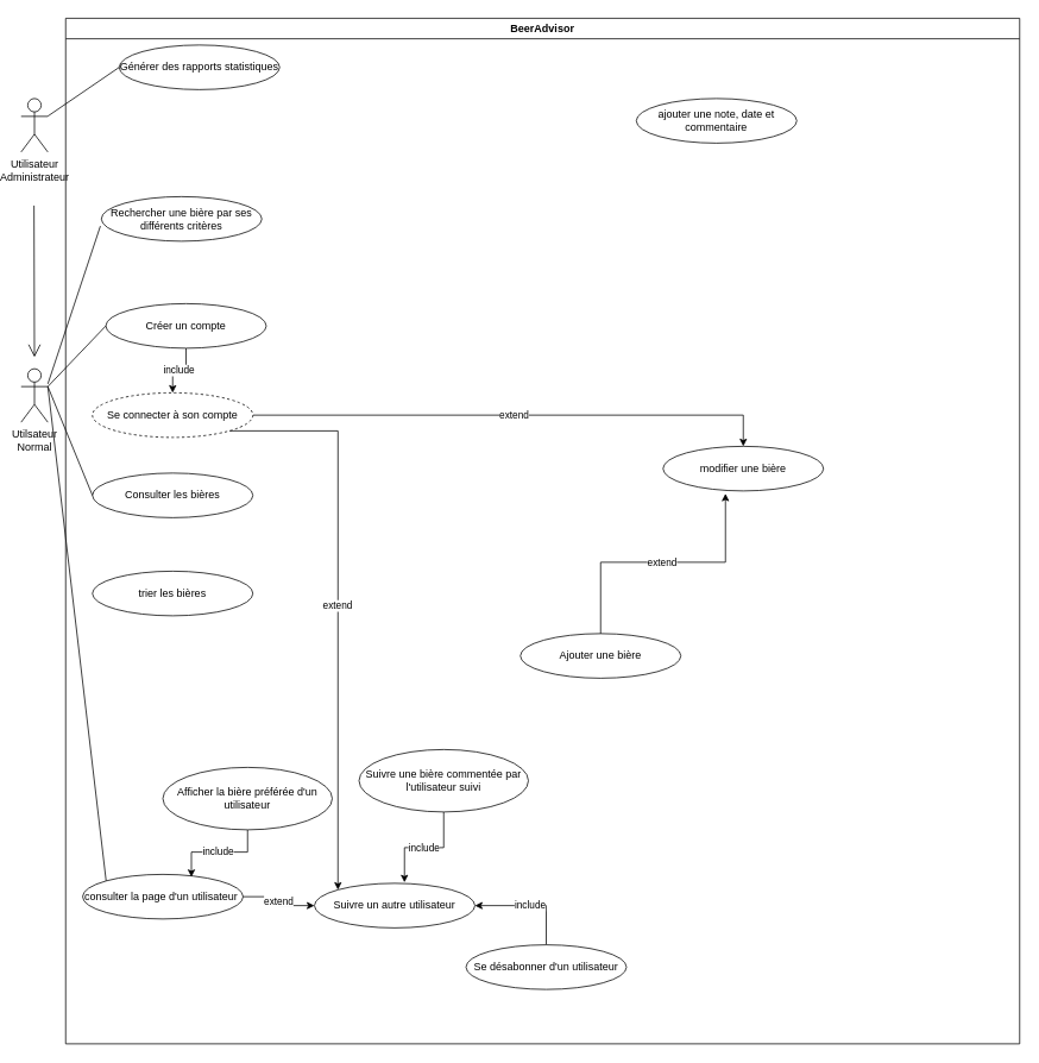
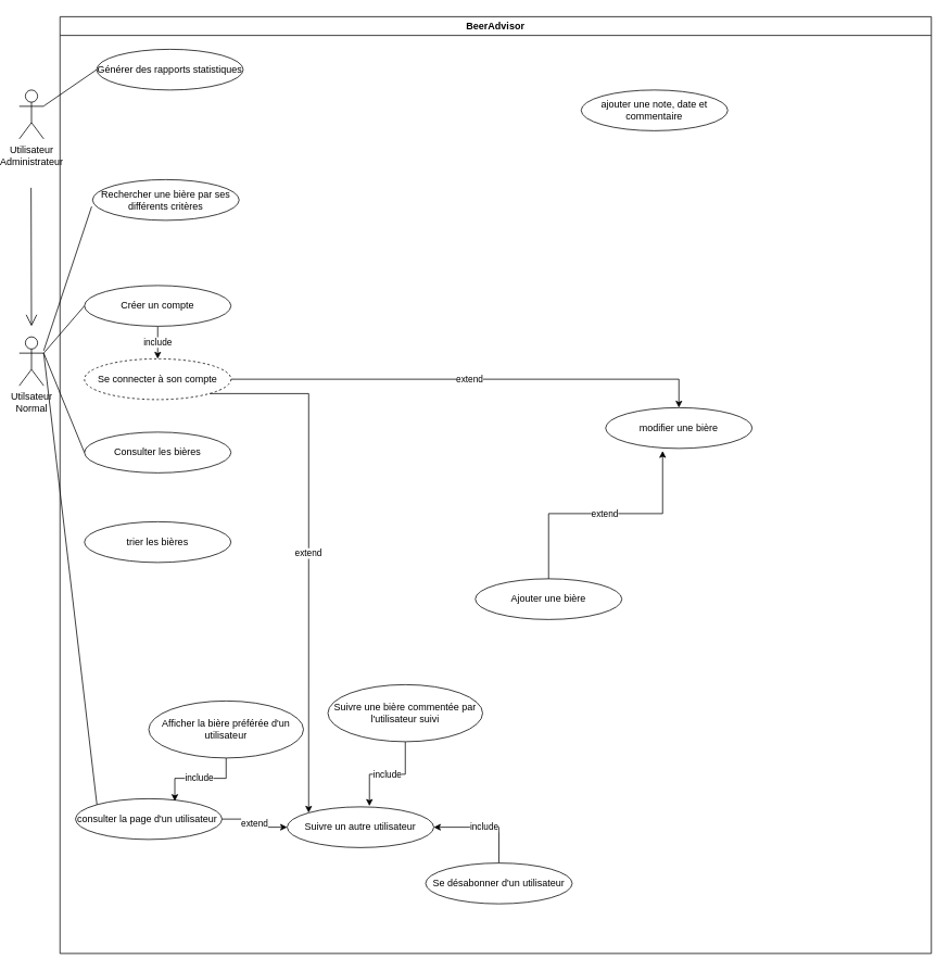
  <mxCell id="0" />
  <mxCell id="1" parent="0" />
  <mxCell id="2" value="BeerAdvisor" style="swimlane;whiteSpace=wrap;html=1;" parent="1" vertex="1"><mxGeometry x="70" y="20" width="1070" height="1150" as="geometry"><mxRectangle x="90" y="530" width="110" height="30" as="alternateBounds" /></mxGeometry></mxCell>
  <mxCell id="3" value="extend" style="edgeStyle=orthogonalEdgeStyle;rounded=0;orthogonalLoop=1;jettySize=auto;html=1;exitX=0.5;exitY=0;exitDx=0;exitDy=0;entryX=0.389;entryY=1.06;entryDx=0;entryDy=0;entryPerimeter=0;" edge="1" parent="2" source="4" target="12"><mxGeometry relative="1" as="geometry" /></mxCell>
  <mxCell id="4" value="Ajouter une bière" style="ellipse;whiteSpace=wrap;html=1;" parent="2" vertex="1"><mxGeometry x="510" y="690" width="180" height="50" as="geometry" /></mxCell>
- <mxCell id="5" value="Générer des rapports statistiques" style="ellipse;whiteSpace=wrap;html=1;" parent="2" vertex="1"><mxGeometry x="60" y="30" width="180" height="50" as="geometry" /></mxCell>
+ <mxCell id="5" value="Générer des rapports statistiques" style="ellipse;whiteSpace=wrap;html=1;" parent="2" vertex="1"><mxGeometry x="45" y="40" width="180" height="50" as="geometry" /></mxCell>
  <mxCell id="6" value="Rechercher une bière par ses différents critères" style="ellipse;whiteSpace=wrap;html=1;" parent="2" vertex="1"><mxGeometry x="40" y="200" width="180" height="50" as="geometry" /></mxCell>
  <mxCell id="7" value="include" style="edgeStyle=orthogonalEdgeStyle;rounded=0;orthogonalLoop=1;jettySize=auto;html=1;exitX=0.5;exitY=1;exitDx=0;exitDy=0;entryX=0.5;entryY=0;entryDx=0;entryDy=0;" edge="1" parent="2" source="8" target="11"><mxGeometry relative="1" as="geometry" /></mxCell>
- <mxCell id="8" value="Créer un compte" style="ellipse;whiteSpace=wrap;html=1;" parent="2" vertex="1"><mxGeometry x="45" y="320" width="180" height="50" as="geometry" /></mxCell>
+ <mxCell id="8" value="Créer un compte" style="ellipse;whiteSpace=wrap;html=1;" parent="2" vertex="1"><mxGeometry x="30" y="330" width="180" height="50" as="geometry" /></mxCell>
  <mxCell id="9" value="extend" style="edgeStyle=orthogonalEdgeStyle;rounded=0;orthogonalLoop=1;jettySize=auto;html=1;" edge="1" parent="2" source="11" target="12"><mxGeometry relative="1" as="geometry" /></mxCell>
  <mxCell id="10" value="extend" style="edgeStyle=orthogonalEdgeStyle;rounded=0;orthogonalLoop=1;jettySize=auto;html=1;exitX=1;exitY=1;exitDx=0;exitDy=0;entryX=0;entryY=0;entryDx=0;entryDy=0;" edge="1" parent="2" source="11" target="17"><mxGeometry relative="1" as="geometry" /></mxCell>
  <mxCell id="11" value="Se connecter à son compte" style="ellipse;whiteSpace=wrap;html=1;dashed=1;" parent="2" vertex="1"><mxGeometry x="30" y="420" width="180" height="50" as="geometry" /></mxCell>
  <mxCell id="12" value="modifier une bière" style="ellipse;whiteSpace=wrap;html=1;" parent="2" vertex="1"><mxGeometry x="670" y="480" width="180" height="50" as="geometry" /></mxCell>
  <mxCell id="13" value="ajouter une note, date et commentaire" style="ellipse;whiteSpace=wrap;html=1;" parent="2" vertex="1"><mxGeometry x="640" y="90" width="180" height="50" as="geometry" /></mxCell>
  <mxCell id="14" value="Consulter les bières" style="ellipse;whiteSpace=wrap;html=1;" parent="2" vertex="1"><mxGeometry x="30" y="510" width="180" height="50" as="geometry" /></mxCell>
  <mxCell id="15" value="trier les bières" style="ellipse;whiteSpace=wrap;html=1;" vertex="1" parent="2"><mxGeometry x="30" y="620" width="180" height="50" as="geometry" /></mxCell>
  <mxCell id="16" value="consulter la page d'un utilisateur&amp;nbsp;" style="ellipse;whiteSpace=wrap;html=1;" parent="2" vertex="1"><mxGeometry x="19" y="960" width="180" height="50" as="geometry" /></mxCell>
  <mxCell id="17" value="Suivre un autre utilisateur" style="ellipse;whiteSpace=wrap;html=1;" parent="2" vertex="1"><mxGeometry x="279" y="970" width="180" height="50" as="geometry" /></mxCell>
  <mxCell id="18" value="extend" style="edgeStyle=orthogonalEdgeStyle;rounded=0;orthogonalLoop=1;jettySize=auto;html=1;exitX=1;exitY=0.5;exitDx=0;exitDy=0;entryX=0;entryY=0.5;entryDx=0;entryDy=0;" edge="1" parent="2" source="16" target="17"><mxGeometry relative="1" as="geometry" /></mxCell>
  <mxCell id="19" value="include" style="edgeStyle=orthogonalEdgeStyle;rounded=0;orthogonalLoop=1;jettySize=auto;html=1;exitX=0.5;exitY=0;exitDx=0;exitDy=0;entryX=1;entryY=0.5;entryDx=0;entryDy=0;" edge="1" parent="2" source="20" target="17"><mxGeometry relative="1" as="geometry" /></mxCell>
  <mxCell id="20" value="Se désabonner d'un utilisateur" style="ellipse;whiteSpace=wrap;html=1;" parent="2" vertex="1"><mxGeometry x="449" y="1039" width="180" height="50" as="geometry" /></mxCell>
  <mxCell id="21" value="include" style="edgeStyle=orthogonalEdgeStyle;rounded=0;orthogonalLoop=1;jettySize=auto;html=1;exitX=0.5;exitY=1;exitDx=0;exitDy=0;entryX=0.561;entryY=-0.02;entryDx=0;entryDy=0;entryPerimeter=0;" edge="1" parent="2" source="22" target="17"><mxGeometry relative="1" as="geometry" /></mxCell>
  <mxCell id="22" value="Suivre une bière commentée par l'utilisateur suivi" style="ellipse;whiteSpace=wrap;html=1;" parent="2" vertex="1"><mxGeometry x="329" y="820" width="190" height="70" as="geometry" /></mxCell>
  <mxCell id="23" value="include" style="edgeStyle=orthogonalEdgeStyle;rounded=0;orthogonalLoop=1;jettySize=auto;html=1;entryX=0.678;entryY=0.06;entryDx=0;entryDy=0;entryPerimeter=0;" edge="1" parent="2" source="24" target="16"><mxGeometry relative="1" as="geometry" /></mxCell>
  <mxCell id="24" value="Afficher la bière préférée d'un utilisateur" style="ellipse;whiteSpace=wrap;html=1;" parent="2" vertex="1"><mxGeometry x="109" y="840" width="190" height="70" as="geometry" /></mxCell>
  <mxCell id="25" value="Utilisateur&lt;br&gt;Administrateur" style="shape=umlActor;verticalLabelPosition=bottom;verticalAlign=top;html=1;outlineConnect=0;" parent="1" vertex="1"><mxGeometry x="20" y="110" width="30" height="60" as="geometry" /></mxCell>
  <mxCell id="26" value="Utilsateur&lt;br&gt;Normal" style="shape=umlActor;verticalLabelPosition=bottom;verticalAlign=top;html=1;outlineConnect=0;" parent="1" vertex="1"><mxGeometry x="20" y="413" width="30" height="60" as="geometry" /></mxCell>
  <mxCell id="27" value="" style="endArrow=open;endFill=1;endSize=12;html=1;rounded=0;" parent="1" edge="1"><mxGeometry width="160" relative="1" as="geometry"><mxPoint x="34.5" y="230" as="sourcePoint" /><mxPoint x="35" y="400" as="targetPoint" /></mxGeometry></mxCell>
  <mxCell id="28" value="" style="endArrow=none;html=1;rounded=0;entryX=0;entryY=0.5;entryDx=0;entryDy=0;" parent="1" source="25" target="5" edge="1"><mxGeometry width="50" height="50" relative="1" as="geometry"><mxPoint x="420" y="270" as="sourcePoint" /><mxPoint x="470" y="220" as="targetPoint" /></mxGeometry></mxCell>
  <mxCell id="29" value="" style="endArrow=none;html=1;rounded=0;entryX=-0.006;entryY=0.66;entryDx=0;entryDy=0;entryPerimeter=0;" parent="1" target="6" edge="1"><mxGeometry width="50" height="50" relative="1" as="geometry"><mxPoint x="50" y="430" as="sourcePoint" /><mxPoint x="470" y="220" as="targetPoint" /></mxGeometry></mxCell>
  <mxCell id="30" value="" style="endArrow=none;html=1;rounded=0;exitX=1;exitY=0.333;exitDx=0;exitDy=0;exitPerimeter=0;entryX=0;entryY=0.5;entryDx=0;entryDy=0;" parent="1" source="26" target="8" edge="1"><mxGeometry width="50" height="50" relative="1" as="geometry"><mxPoint x="420" y="270" as="sourcePoint" /><mxPoint x="470" y="220" as="targetPoint" /></mxGeometry></mxCell>
  <mxCell id="31" value="" style="endArrow=none;html=1;rounded=0;exitX=1;exitY=0.333;exitDx=0;exitDy=0;exitPerimeter=0;entryX=0;entryY=0.5;entryDx=0;entryDy=0;" parent="1" source="26" target="14" edge="1"><mxGeometry width="50" height="50" relative="1" as="geometry"><mxPoint x="90" y="580" as="sourcePoint" /><mxPoint x="140" y="522" as="targetPoint" /></mxGeometry></mxCell>
  <mxCell id="32" value="" style="endArrow=none;html=1;rounded=0;exitX=0;exitY=0;exitDx=0;exitDy=0;entryX=1;entryY=0.333;entryDx=0;entryDy=0;entryPerimeter=0;" edge="1" parent="1" source="16" target="26"><mxGeometry width="50" height="50" relative="1" as="geometry"><mxPoint x="780" y="880" as="sourcePoint" /><mxPoint x="830" y="830" as="targetPoint" /></mxGeometry></mxCell>
